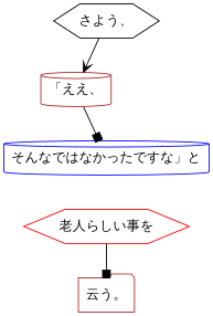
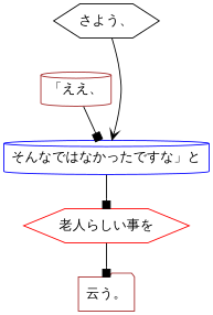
  digraph {
    node [color=brown shape=cylinder]
    edge [arrowhead=box]
    n1 [label="「ええ、"]
    n2 [color=blue label="そんなではなかったですな」と"]
    n3 [color=red label="老人らしい事を" shape=hexagon]
    n4 [color=black label="さよう、" shape=hexagon]
    n5 [label="云う。" shape=folder]
    n1 -> n2
+   n2 -> n3
    n3 -> n5
-   n4 -> n1 [arrowhead=vee]
+   n4 -> n2 [arrowhead=vee]
  }
